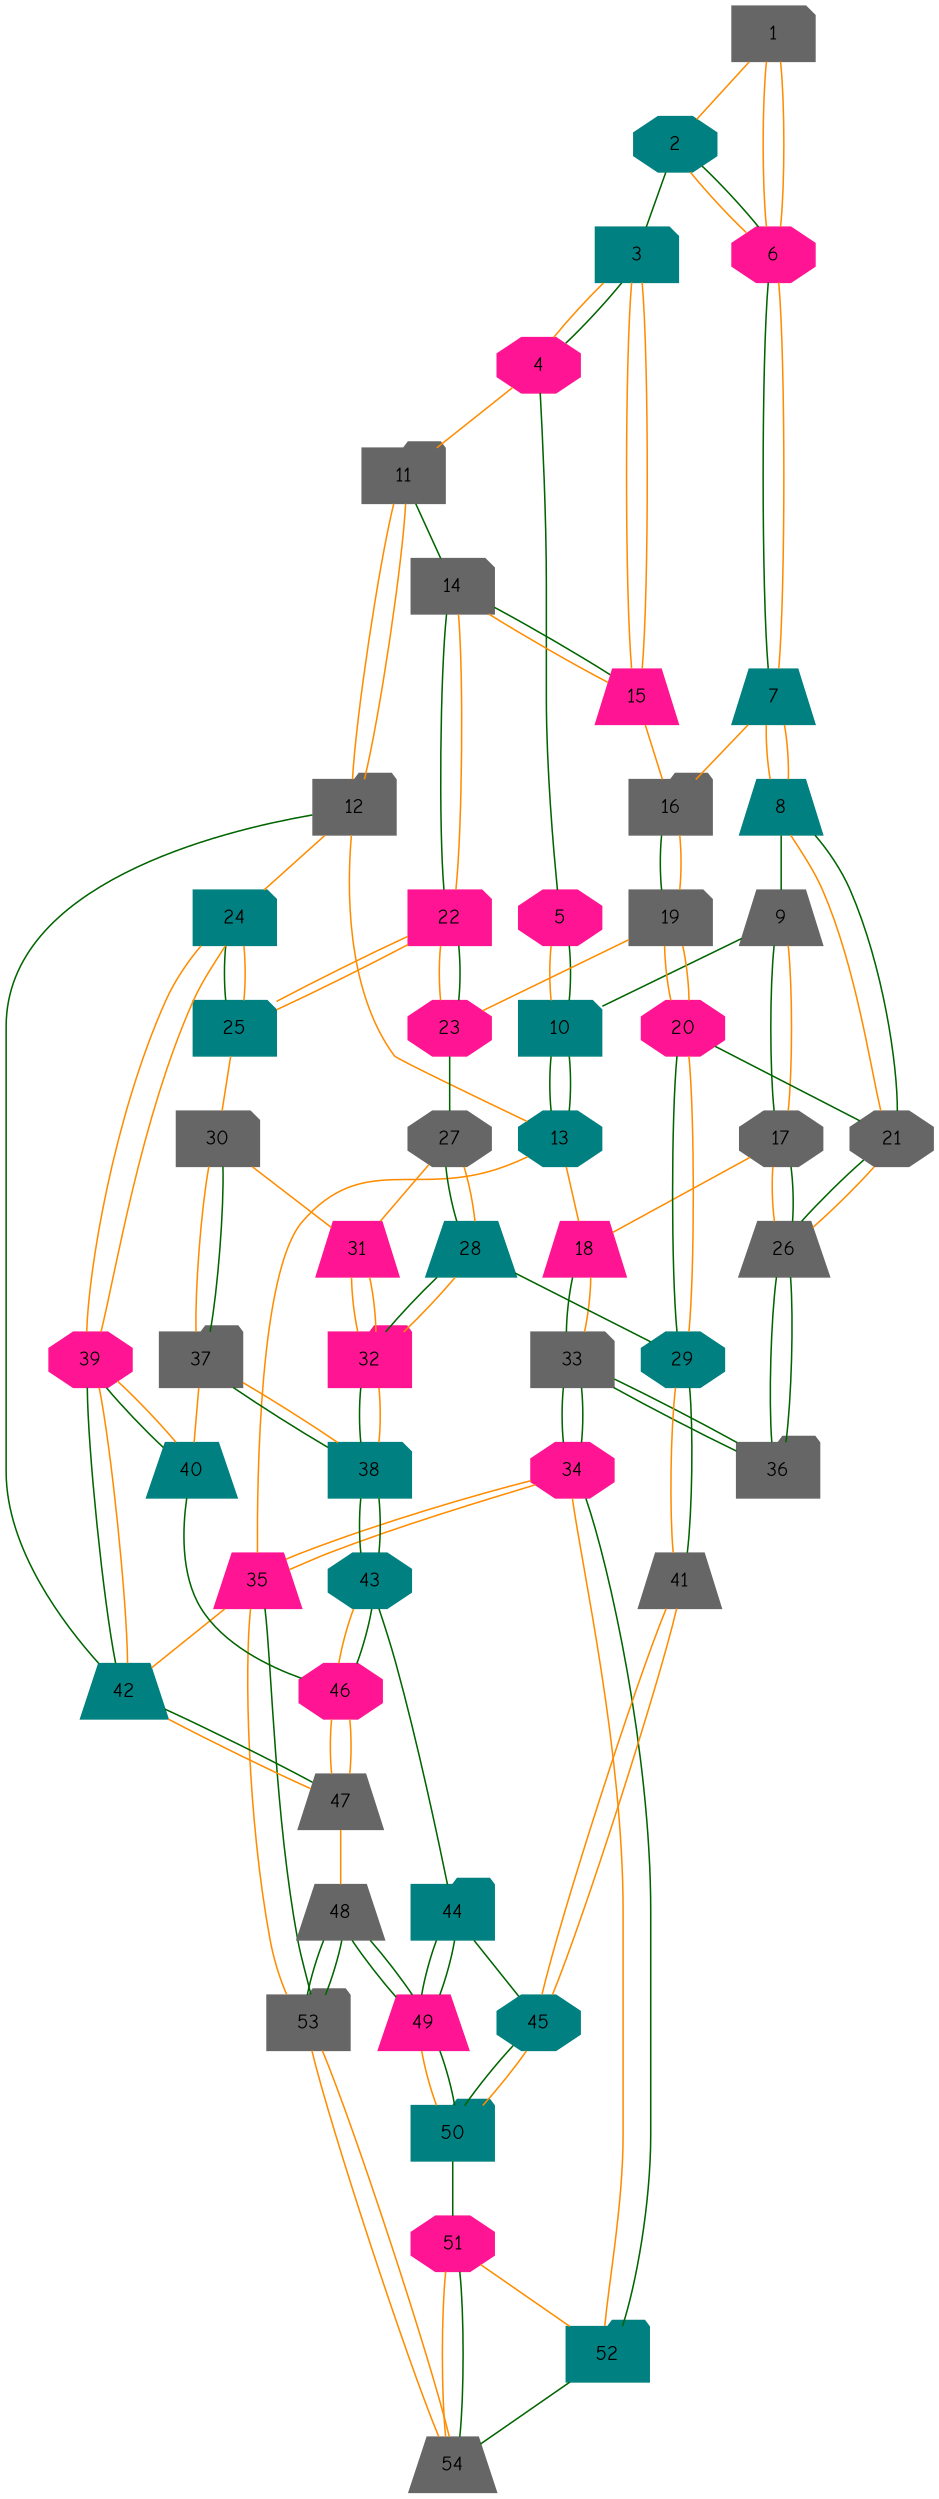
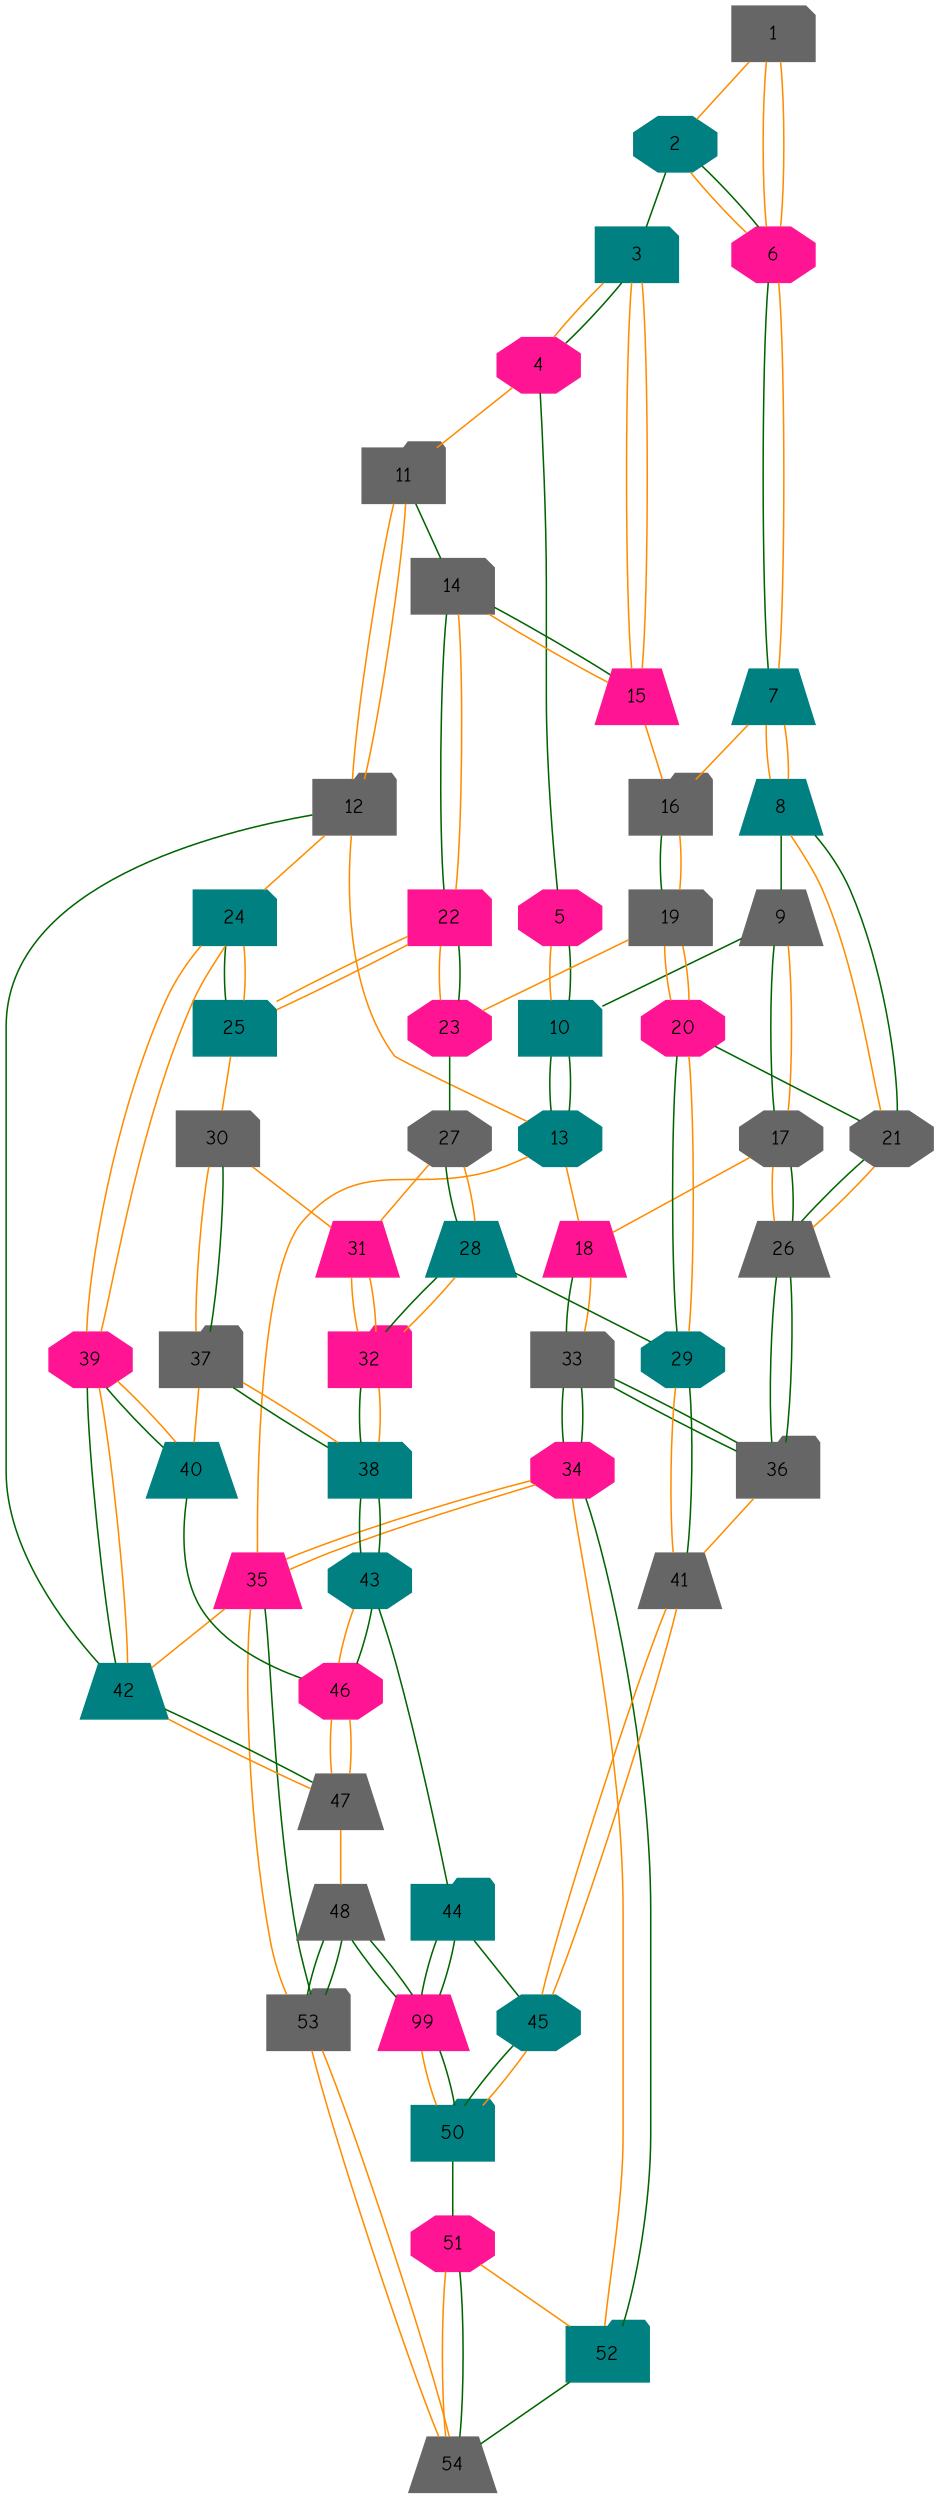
  graph {
    fontname="Comic Neue"
    node [color=gray40 fontname="Comic Neue" shape=octagon style=filled]
    edge [color=darkorange fontname="Comic Neue"]
    1 [shape=note]
    2 [color=teal]
    6 [color=deeppink]
    3 [color=teal shape=note]
    7 [color=teal shape=trapezium]
    4 [color=deeppink]
    15 [color=deeppink shape=trapezium]
    5 [color=deeppink]
    11 [shape=folder]
    16 [shape=folder]
    10 [color=teal shape=note]
    12 [shape=folder]
    14 [shape=note]
    13 [color=teal]
    8 [color=teal shape=trapezium]
    9 [shape=trapezium]
    21
    19 [shape=note]
    17
    26 [shape=trapezium]
    18 [color=deeppink shape=trapezium]
    35 [color=deeppink shape=trapezium]
    24 [color=teal shape=note]
    42 [color=teal shape=trapezium]
    22 [color=deeppink shape=note]
    25 [color=teal shape=note]
    39 [color=deeppink]
    47 [shape=trapezium]
    33 [shape=note]
    53 [shape=folder]
    23 [color=deeppink]
    20 [color=deeppink]
    36 [shape=folder]
    34 [color=deeppink]
    29 [color=teal]
    27
    41 [shape=trapezium]
    30 [shape=note]
    28 [color=teal shape=trapezium]
    31 [color=deeppink shape=trapezium]
    40 [color=teal shape=trapezium]
    37 [shape=folder]
    32 [color=deeppink shape=folder]
    38 [color=teal shape=note]
    45 [color=teal]
    43 [color=teal]
    52 [color=teal shape=folder]
    54 [shape=trapezium]
    46 [color=deeppink]
    44 [color=teal shape=folder]
    50 [color=teal shape=folder]
    48 [shape=trapezium]
-   49 [color=deeppink shape=trapezium]
+   49 [color=deeppink shape=trapezium label=99]
    51 [color=deeppink]
    1 -- 2
    1 -- 6
    1 -- 6
    2 -- 6
    2 -- 6 [color=darkgreen]
    2 -- 3 [color=darkgreen]
    6 -- 7 [color=darkgreen]
    6 -- 7
    3 -- 4
    3 -- 4 [color=darkgreen]
    3 -- 15
    3 -- 15
    7 -- 16
    7 -- 8
    7 -- 8
    4 -- 5 [color=darkgreen]
    4 -- 11
    15 -- 16
    5 -- 10
    5 -- 10 [color=darkgreen]
    11 -- 12
    11 -- 12
    11 -- 14 [color=darkgreen]
    16 -- 19 [color=darkgreen]
    16 -- 19
    10 -- 13 [color=darkgreen]
    10 -- 13 [color=darkgreen]
    12 -- 13
    12 -- 24
    12 -- 42 [color=darkgreen]
    14 -- 15
    14 -- 15 [color=darkgreen]
    14 -- 22 [color=darkgreen]
    14 -- 22
    13 -- 18
    13 -- 35
    8 -- 9 [color=darkgreen]
    8 -- 21
    8 -- 21 [color=darkgreen]
    9 -- 10 [color=darkgreen]
    9 -- 17 [color=darkgreen]
    9 -- 17
    21 -- 26 [color=darkgreen]
    21 -- 26
    19 -- 23
    19 -- 20
    19 -- 20
    17 -- 26
    17 -- 26 [color=darkgreen]
    17 -- 18
    26 -- 36 [color=darkgreen]
    26 -- 36 [color=darkgreen]
    18 -- 33 [color=darkgreen]
    18 -- 33
    35 -- 42
    35 -- 53
    35 -- 53 [color=darkgreen]
    24 -- 25 [color=darkgreen]
    24 -- 25
    24 -- 39
    24 -- 39
    42 -- 47
    42 -- 47 [color=darkgreen]
    22 -- 25
    22 -- 25
    22 -- 23
    22 -- 23 [color=darkgreen]
    25 -- 30
    39 -- 42 [color=darkgreen]
    39 -- 42
    39 -- 40 [color=darkgreen]
    39 -- 40
    47 -- 48
    33 -- 36 [color=darkgreen]
    33 -- 36 [color=darkgreen]
    33 -- 34 [color=darkgreen]
    33 -- 34 [color=darkgreen]
    53 -- 54
    53 -- 54
    23 -- 27 [color=darkgreen]
    20 -- 21 [color=darkgreen]
    20 -- 29 [color=darkgreen]
    20 -- 29
+   36 -- 41
    34 -- 35
    34 -- 35
    34 -- 52
    34 -- 52 [color=darkgreen]
    29 -- 41
    29 -- 41 [color=darkgreen]
    27 -- 28 [color=darkgreen]
    27 -- 28
    27 -- 31
    41 -- 45
    41 -- 45
    30 -- 31
    30 -- 37
    30 -- 37 [color=darkgreen]
    28 -- 29 [color=darkgreen]
    28 -- 32 [color=darkgreen]
    28 -- 32
    31 -- 32
    31 -- 32
    40 -- 46 [color=darkgreen]
    37 -- 40
    37 -- 38 [color=darkgreen]
    37 -- 38
    32 -- 38 [color=darkgreen]
    32 -- 38
    38 -- 43 [color=darkgreen]
    38 -- 43 [color=darkgreen]
    45 -- 50 [color=darkgreen]
    45 -- 50
    43 -- 46
    43 -- 46 [color=darkgreen]
    43 -- 44 [color=darkgreen]
    52 -- 54 [color=darkgreen]
    46 -- 47
    46 -- 47
    44 -- 45 [color=darkgreen]
    44 -- 49 [color=darkgreen]
    44 -- 49 [color=darkgreen]
    50 -- 51 [color=darkgreen]
    48 -- 53 [color=darkgreen]
    48 -- 53 [color=darkgreen]
    48 -- 49 [color=darkgreen]
    48 -- 49 [color=darkgreen]
    49 -- 50
    49 -- 50 [color=darkgreen]
    51 -- 52
    51 -- 54
    51 -- 54 [color=darkgreen]
  }
